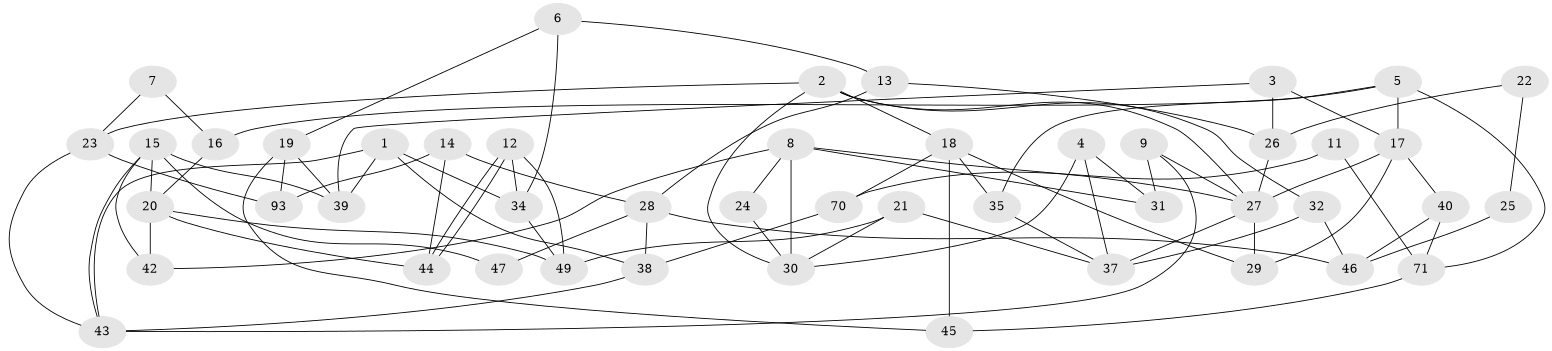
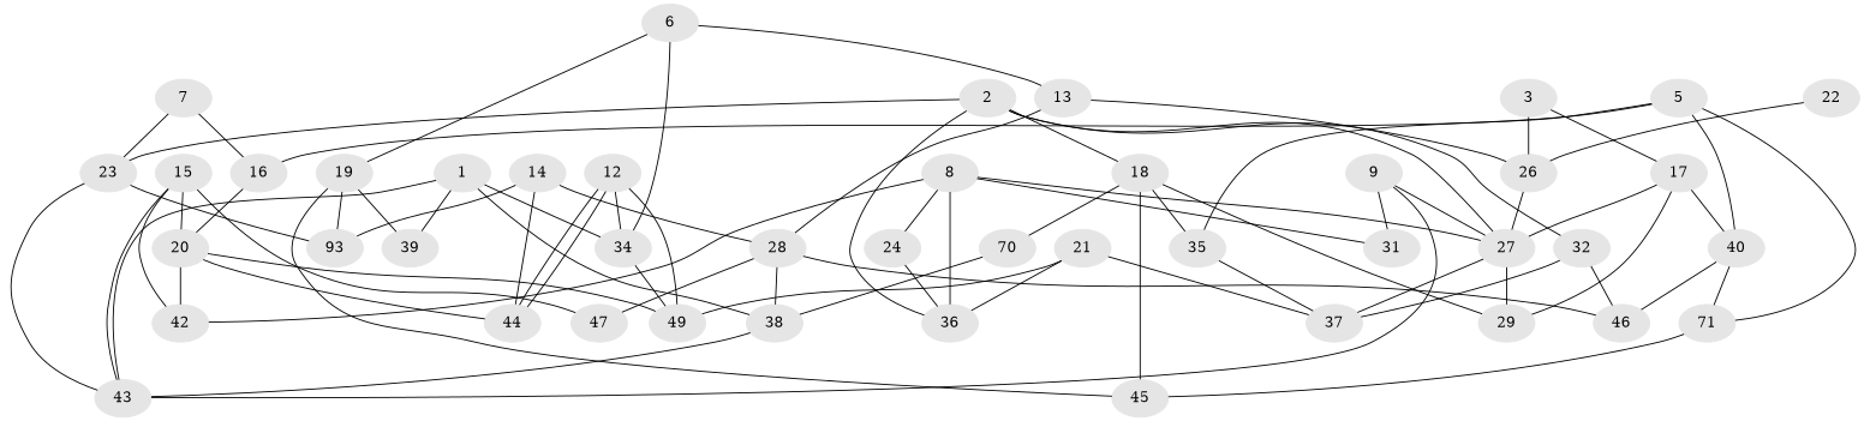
  graph {
    node [color=gray90 style=filled]
    1
    34
    38
    39
    43
    49
    2
    18
    23
    27
    32
-   36 [label=30]
+   36
    35
    29
    n15 [label=70]
    45
    n17 [label=93]
    37
    46
    3
    26
    17
-   4
    31
    5
    16
    n27 [label=71]
    20
    40
    6
    13
    19
    28
    7
    8
    24
    42
    9
    47
-   11
    12
    44
    14
    15
    21
    22
-   25
    1 -- 34
    1 -- 38
    1 -- 39
    1 -- 43
    34 -- 49
    38 -- 43
    2 -- 18
    2 -- 23
    2 -- 27
    2 -- 32
    2 -- 36
    18 -- 35
    18 -- 29
    18 -- n15
    18 -- 45
    23 -- 43
    23 -- n17
    27 -- 29
    27 -- 37
    32 -- 37
    32 -- 46
    35 -- 37
    n15 -- 38
-   3 -- 39
    3 -- 26
    3 -- 17
    26 -- 27
    17 -- 27
    17 -- 29
    17 -- 40
-   4 -- 36
-   4 -- 37
-   4 -- 31
    5 -- 35
-   5 -- 17
+   5 -- 40
    5 -- 16
    5 -- n27
    16 -- 20
    n27 -- 45
    20 -- 49
    20 -- 42
    20 -- 44
    40 -- 46
    40 -- n27
    6 -- 34
    6 -- 13
    6 -- 19
    13 -- 26
    13 -- 28
    19 -- 39
    19 -- 45
    19 -- n17
    28 -- 38
    28 -- 46
    28 -- 47
    7 -- 23
    7 -- 16
    8 -- 27
    8 -- 36
    8 -- 31
    8 -- 24
    8 -- 42
    24 -- 36
    9 -- 43
    9 -- 27
    9 -- 31
-   11 -- n15
-   11 -- n27
    12 -- 34
    12 -- 49
    12 -- 44
    12 -- 44
    14 -- n17
    14 -- 28
    14 -- 44
-   15 -- 39
    15 -- 43
    15 -- 20
    15 -- 42
    15 -- 47
    21 -- 49
    21 -- 36
    21 -- 37
    22 -- 26
-   22 -- 25
-   25 -- 46
  }
